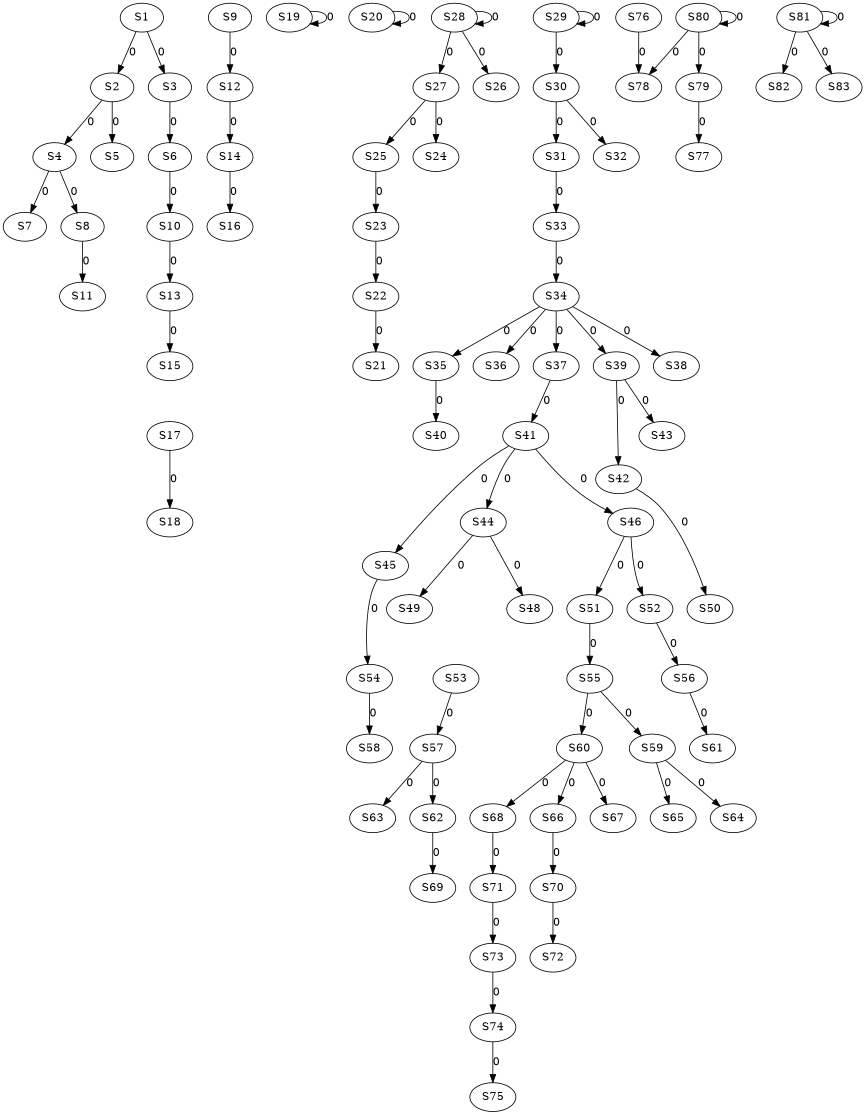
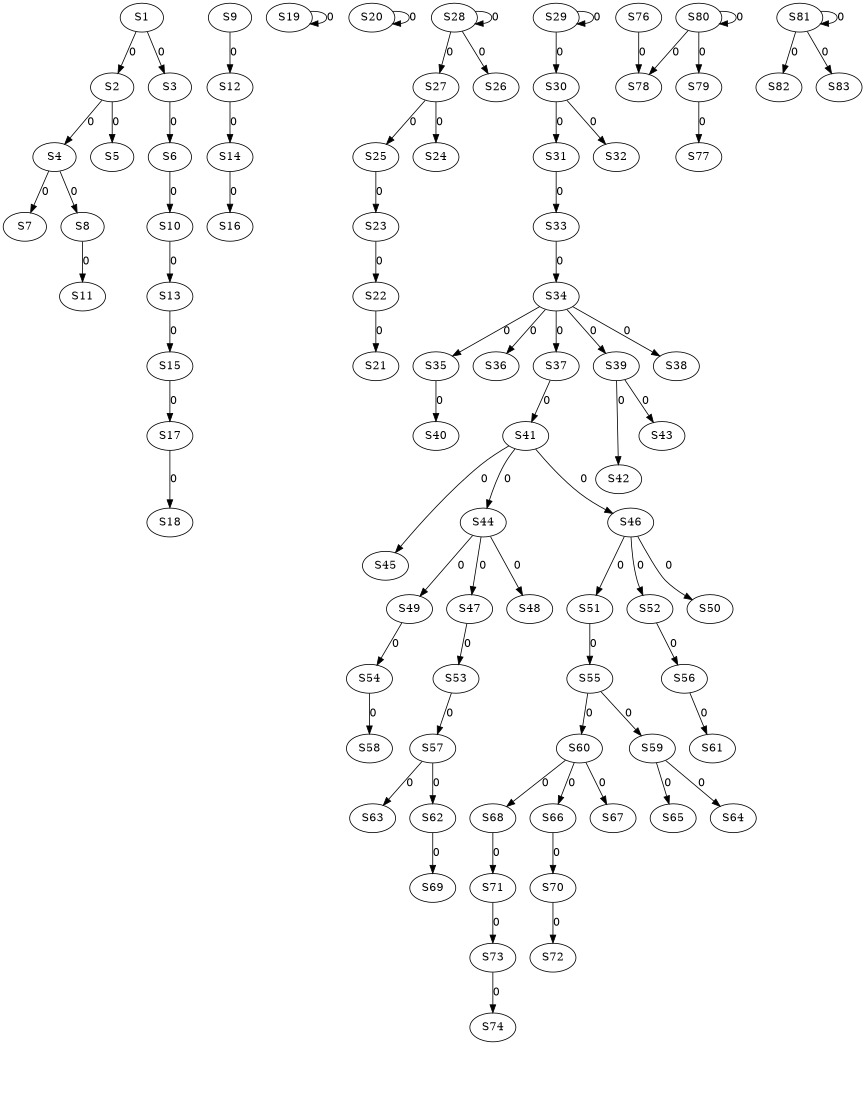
  strict digraph {
    S1
    S2
    S3
    S4
    S5
    S6
    S7
    S8
    S10
    S11
    S9
    S12
    S13
    S14
    S15
    S16
    S17
    S18
    S19
    S20
    S22
    S21
    S23
    S25
    S27
    S24
    S28
    S26
    S29
    S30
    S31
    S32
    S33
    S34
    S35
    S36
    S37
    S38
    S39
    S40
    S41
    S42
    S43
    S44
    S45
    S46
+   S47
    S48
    S49
    S50
    S51
    S52
    S53
    S54
    S55
    S56
    S57
    S58
    S59
    S60
    S61
    S62
    S63
    S64
    S65
    S66
    S67
    S68
    S69
    S70
    S71
    S72
    S73
    S74
-   S75
    S76
    S78
    S79
    S77
    S80
    S81
    S82
    S83
    S1 -> S2 [label=0]
    S1 -> S3 [label=0]
    S2 -> S4 [label=0]
    S2 -> S5 [label=0]
    S3 -> S6 [label=0]
    S4 -> S7 [label=0]
    S4 -> S8 [label=0]
    S6 -> S10 [label=0]
    S8 -> S11 [label=0]
    S10 -> S13 [label=0]
    S9 -> S12 [label=0]
    S12 -> S14 [label=0]
    S13 -> S15 [label=0]
    S14 -> S16 [label=0]
+   S15 -> S17 [label=0]
    S17 -> S18 [label=0]
    S19 -> S19 [label=0]
    S20 -> S20 [label=0]
    S22 -> S21 [label=0]
    S23 -> S22 [label=0]
    S25 -> S23 [label=0]
    S27 -> S25 [label=0]
    S27 -> S24 [label=0]
    S28 -> S27 [label=0]
    S28 -> S28 [label=0]
    S28 -> S26 [label=0]
    S29 -> S29 [label=0]
    S29 -> S30 [label=0]
    S30 -> S31 [label=0]
    S30 -> S32 [label=0]
    S31 -> S33 [label=0]
    S33 -> S34 [label=0]
    S34 -> S35 [label=0]
    S34 -> S36 [label=0]
    S34 -> S37 [label=0]
    S34 -> S38 [label=0]
    S34 -> S39 [label=0]
    S35 -> S40 [label=0]
    S37 -> S41 [label=0]
    S39 -> S42 [label=0]
    S39 -> S43 [label=0]
    S41 -> S44 [label=0]
    S41 -> S45 [label=0]
    S41 -> S46 [label=0]
+   S44 -> S47 [label=0]
    S44 -> S48 [label=0]
    S44 -> S49 [label=0]
-   S42 -> S50 [label=0]
+   S46 -> S50 [label=0]
    S46 -> S51 [label=0]
    S46 -> S52 [label=0]
-   S45 -> S54 [label=0]
+   S47 -> S53 [label=0]
+   S49 -> S54 [label=0]
    S51 -> S55 [label=0]
    S52 -> S56 [label=0]
    S53 -> S57 [label=0]
    S54 -> S58 [label=0]
    S55 -> S59 [label=0]
    S55 -> S60 [label=0]
    S56 -> S61 [label=0]
    S57 -> S62 [label=0]
    S57 -> S63 [label=0]
    S59 -> S64 [label=0]
    S59 -> S65 [label=0]
    S60 -> S66 [label=0]
    S60 -> S67 [label=0]
    S60 -> S68 [label=0]
    S62 -> S69 [label=0]
    S66 -> S70 [label=0]
    S68 -> S71 [label=0]
    S70 -> S72 [label=0]
    S71 -> S73 [label=0]
    S73 -> S74 [label=0]
-   S74 -> S75 [label=0]
    S76 -> S78 [label=0]
    S79 -> S77 [label=0]
    S80 -> S78 [label=0]
    S80 -> S79 [label=0]
    S80 -> S80 [label=0]
    S81 -> S81 [label=0]
    S81 -> S82 [label=0]
    S81 -> S83 [label=0]
  }
